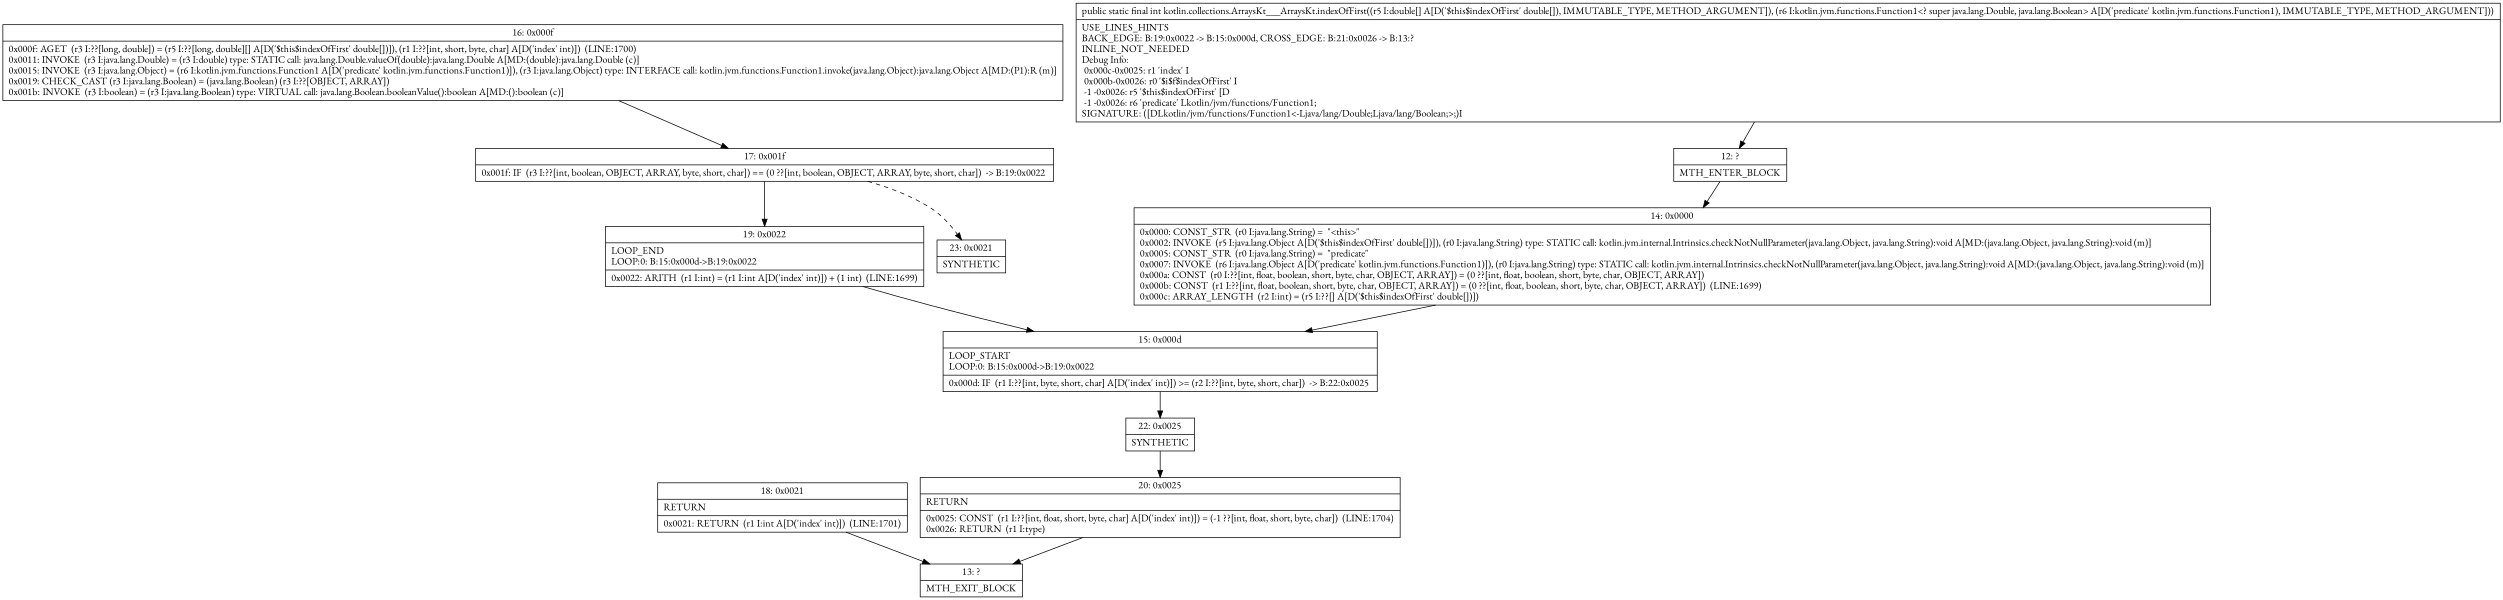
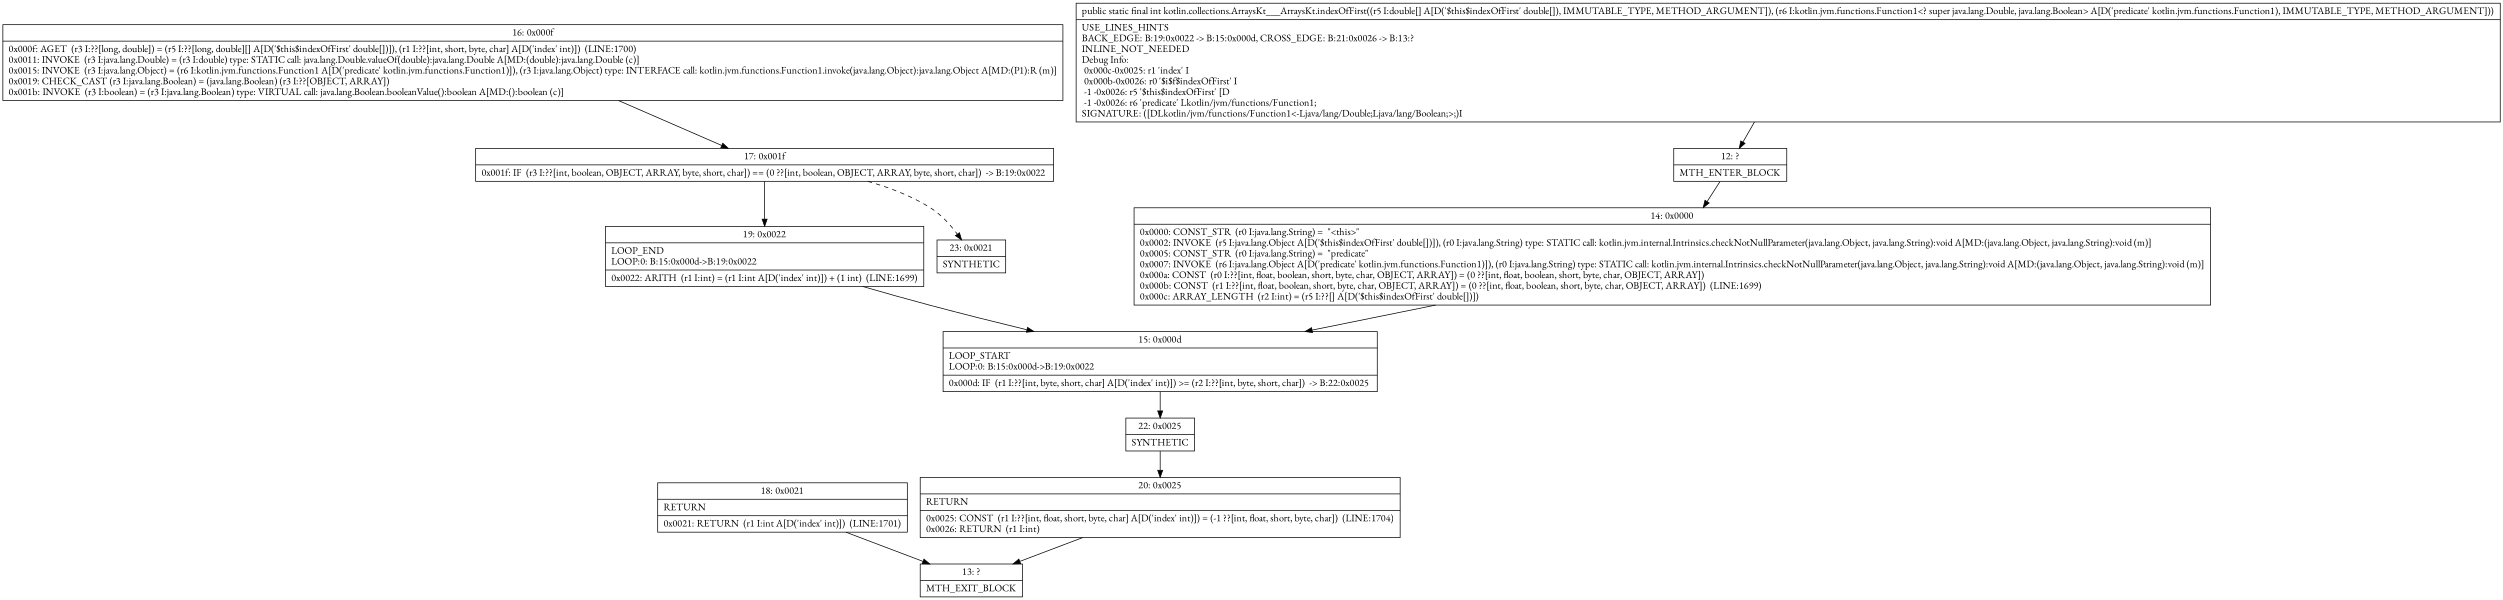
  digraph {
    fontname="EB Garamond"
    node [fontname="EB Garamond" shape=record]
    edge [fontname="EB Garamond"]
    n1 [label="{12\:\ ?|MTH_ENTER_BLOCK\l}"]
    n2 [label="{14\:\ 0x0000|0x0000: CONST_STR  (r0 I:java.lang.String) =  \"\<this\>\" \l0x0002: INVOKE  (r5 I:java.lang.Object A[D('$this$indexOfFirst' double[])]), (r0 I:java.lang.String) type: STATIC call: kotlin.jvm.internal.Intrinsics.checkNotNullParameter(java.lang.Object, java.lang.String):void A[MD:(java.lang.Object, java.lang.String):void (m)]\l0x0005: CONST_STR  (r0 I:java.lang.String) =  \"predicate\" \l0x0007: INVOKE  (r6 I:java.lang.Object A[D('predicate' kotlin.jvm.functions.Function1)]), (r0 I:java.lang.String) type: STATIC call: kotlin.jvm.internal.Intrinsics.checkNotNullParameter(java.lang.Object, java.lang.String):void A[MD:(java.lang.Object, java.lang.String):void (m)]\l0x000a: CONST  (r0 I:??[int, float, boolean, short, byte, char, OBJECT, ARRAY]) = (0 ??[int, float, boolean, short, byte, char, OBJECT, ARRAY]) \l0x000b: CONST  (r1 I:??[int, float, boolean, short, byte, char, OBJECT, ARRAY]) = (0 ??[int, float, boolean, short, byte, char, OBJECT, ARRAY])  (LINE:1699)\l0x000c: ARRAY_LENGTH  (r2 I:int) = (r5 I:??[] A[D('$this$indexOfFirst' double[])]) \l}"]
    n3 [label="{15\:\ 0x000d|LOOP_START\lLOOP:0: B:15:0x000d\-\>B:19:0x0022\l|0x000d: IF  (r1 I:??[int, byte, short, char] A[D('index' int)]) \>= (r2 I:??[int, byte, short, char])  \-\> B:22:0x0025 \l}"]
    n4 [label="{22\:\ 0x0025|SYNTHETIC\l}"]
    n5 [label="{16\:\ 0x000f|0x000f: AGET  (r3 I:??[long, double]) = (r5 I:??[long, double][] A[D('$this$indexOfFirst' double[])]), (r1 I:??[int, short, byte, char] A[D('index' int)])  (LINE:1700)\l0x0011: INVOKE  (r3 I:java.lang.Double) = (r3 I:double) type: STATIC call: java.lang.Double.valueOf(double):java.lang.Double A[MD:(double):java.lang.Double (c)]\l0x0015: INVOKE  (r3 I:java.lang.Object) = (r6 I:kotlin.jvm.functions.Function1 A[D('predicate' kotlin.jvm.functions.Function1)]), (r3 I:java.lang.Object) type: INTERFACE call: kotlin.jvm.functions.Function1.invoke(java.lang.Object):java.lang.Object A[MD:(P1):R (m)]\l0x0019: CHECK_CAST (r3 I:java.lang.Boolean) = (java.lang.Boolean) (r3 I:??[OBJECT, ARRAY]) \l0x001b: INVOKE  (r3 I:boolean) = (r3 I:java.lang.Boolean) type: VIRTUAL call: java.lang.Boolean.booleanValue():boolean A[MD:():boolean (c)]\l}"]
    n6 [label="{17\:\ 0x001f|0x001f: IF  (r3 I:??[int, boolean, OBJECT, ARRAY, byte, short, char]) == (0 ??[int, boolean, OBJECT, ARRAY, byte, short, char])  \-\> B:19:0x0022 \l}"]
-   n7 [label="{20\:\ 0x0025|RETURN\l|0x0025: CONST  (r1 I:??[int, float, short, byte, char] A[D('index' int)]) = (\-1 ??[int, float, short, byte, char])  (LINE:1704)\l0x0026: RETURN  (r1 I:type) \l}"]
+   n7 [label="{20\:\ 0x0025|RETURN\l|0x0025: CONST  (r1 I:??[int, float, short, byte, char] A[D('index' int)]) = (\-1 ??[int, float, short, byte, char])  (LINE:1704)\l0x0026: RETURN  (r1 I:int) \l}"]
    n8 [label="{19\:\ 0x0022|LOOP_END\lLOOP:0: B:15:0x000d\-\>B:19:0x0022\l|0x0022: ARITH  (r1 I:int) = (r1 I:int A[D('index' int)]) + (1 int)  (LINE:1699)\l}"]
    n9 [label="{23\:\ 0x0021|SYNTHETIC\l}"]
    n10 [label="{18\:\ 0x0021|RETURN\l|0x0021: RETURN  (r1 I:int A[D('index' int)])  (LINE:1701)\l}"]
    n11 [label="{13\:\ ?|MTH_EXIT_BLOCK\l}"]
    n12 [label="{public static final int kotlin.collections.ArraysKt___ArraysKt.indexOfFirst((r5 I:double[] A[D('$this$indexOfFirst' double[]), IMMUTABLE_TYPE, METHOD_ARGUMENT]), (r6 I:kotlin.jvm.functions.Function1\<? super java.lang.Double, java.lang.Boolean\> A[D('predicate' kotlin.jvm.functions.Function1), IMMUTABLE_TYPE, METHOD_ARGUMENT]))  | USE_LINES_HINTS\lBACK_EDGE: B:19:0x0022 \-\> B:15:0x000d, CROSS_EDGE: B:21:0x0026 \-\> B:13:?\lINLINE_NOT_NEEDED\lDebug Info:\l  0x000c\-0x0025: r1 'index' I\l  0x000b\-0x0026: r0 '$i$f$indexOfFirst' I\l  \-1 \-0x0026: r5 '$this$indexOfFirst' [D\l  \-1 \-0x0026: r6 'predicate' Lkotlin\/jvm\/functions\/Function1;\lSIGNATURE: ([DLkotlin\/jvm\/functions\/Function1\<\-Ljava\/lang\/Double;Ljava\/lang\/Boolean;\>;)I\l}"]
    n1 -> n2
    n2 -> n3
    n3 -> n4
    n4 -> n7
    n5 -> n6
    n6 -> n8
    n6 -> n9 [style=dashed]
    n7 -> n11
    n8 -> n3
    n10 -> n11
    n12 -> n1
  }
